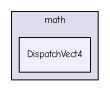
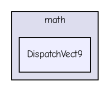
  digraph {
    compound=true
    fontname="Comic Neue"
-   n1 [fillcolor="#eeeeff" fontname="Comic Neue" fontsize=10 label=DispatchVect4 pencolor=black shape=box style=filled]
+   n1 [fillcolor="#eeeeff" fontname="Comic Neue" fontsize=10 label=DispatchVect9 pencolor=black shape=box style=filled]
    subgraph cluster_1 {
      bgcolor="#ddddee"
      fontsize=10
      label=math
      pencolor=black
      n1
    }
  }
